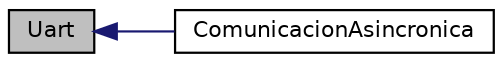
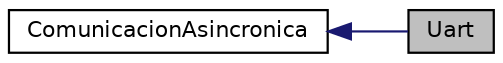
  digraph {
    rankdir=LR
    node [color=black fontname=Helvetica fontsize=10 shape=record style=filled]
    n1 [fillcolor=grey75 fontcolor=black height=0.2 label=Uart width=0.4]
    n2 [fillcolor=white height=0.2 label=ComunicacionAsincronica width=0.4]
-   n1 -> n2 [color=midnightblue dir=back fontname=Helvetica fontsize=10 labelfontname=Helvetica labelfontsize=10 style=solid]
+   n2 -> n1 [color=midnightblue dir=back fontname=Helvetica fontsize=10 labelfontname=Helvetica labelfontsize=10 style=solid]
  }
